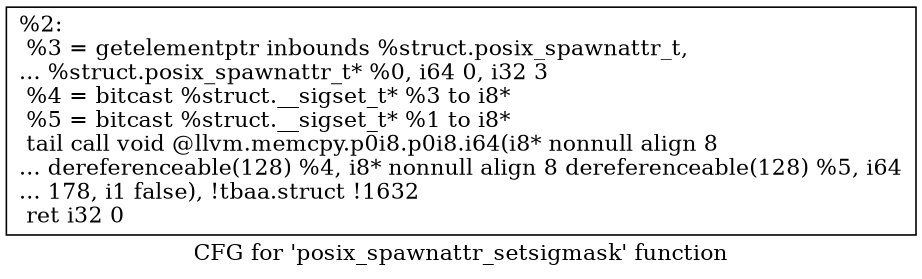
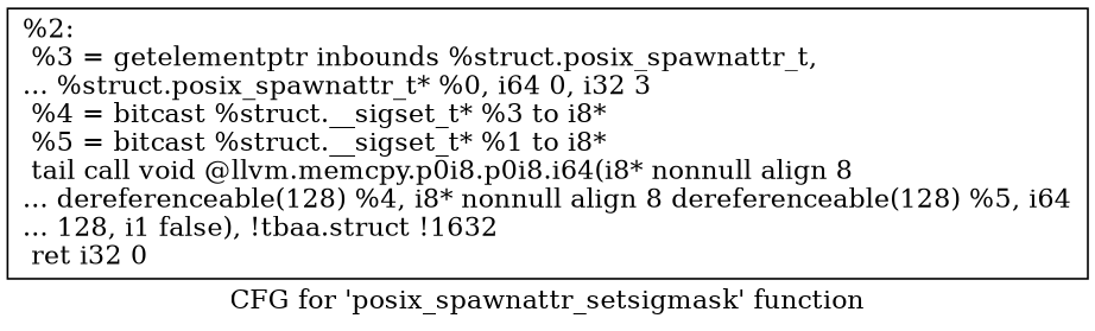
  digraph {
    label="CFG for 'posix_spawnattr_setsigmask' function"
    rankdir=LR
-   n1 [label="{%2:\l  %3 = getelementptr inbounds %struct.posix_spawnattr_t,\l... %struct.posix_spawnattr_t* %0, i64 0, i32 3\l  %4 = bitcast %struct.__sigset_t* %3 to i8*\l  %5 = bitcast %struct.__sigset_t* %1 to i8*\l  tail call void @llvm.memcpy.p0i8.p0i8.i64(i8* nonnull align 8\l... dereferenceable(128) %4, i8* nonnull align 8 dereferenceable(128) %5, i64\l... 178, i1 false), !tbaa.struct !1632\l  ret i32 0\l}" shape=record]
+   n1 [label="{%2:\l  %3 = getelementptr inbounds %struct.posix_spawnattr_t,\l... %struct.posix_spawnattr_t* %0, i64 0, i32 3\l  %4 = bitcast %struct.__sigset_t* %3 to i8*\l  %5 = bitcast %struct.__sigset_t* %1 to i8*\l  tail call void @llvm.memcpy.p0i8.p0i8.i64(i8* nonnull align 8\l... dereferenceable(128) %4, i8* nonnull align 8 dereferenceable(128) %5, i64\l... 128, i1 false), !tbaa.struct !1632\l  ret i32 0\l}" shape=record]
  }
